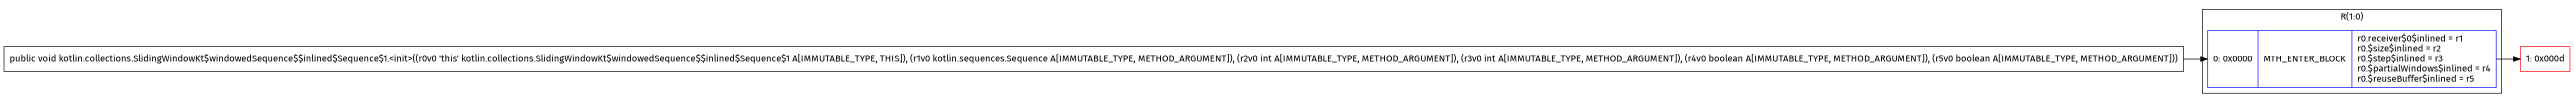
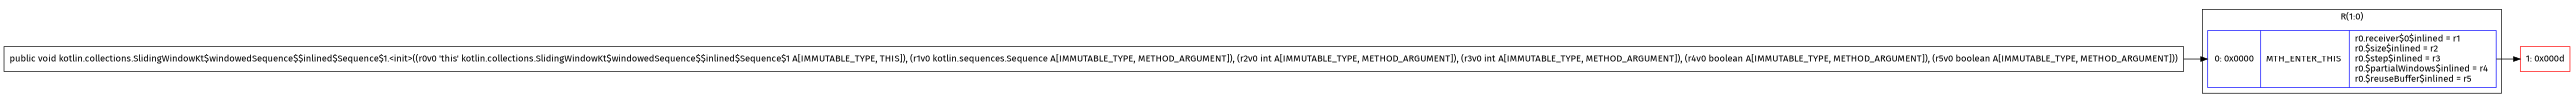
  digraph {
    rankdir=LR
    fontname="Fira Sans"
    node [shape=record fontname="Fira Sans"]
    edge [fontname="Fira Sans"]
-   n1 [color=blue label="{0\:\ 0x0000|MTH_ENTER_BLOCK\l|r0.receiver$0$inlined = r1\lr0.$size$inlined = r2\lr0.$step$inlined = r3\lr0.$partialWindows$inlined = r4\lr0.$reuseBuffer$inlined = r5\l}"]
+   n1 [color=blue label="{0\:\ 0x0000|MTH_ENTER_THIS\l|r0.receiver$0$inlined = r1\lr0.$size$inlined = r2\lr0.$step$inlined = r3\lr0.$partialWindows$inlined = r4\lr0.$reuseBuffer$inlined = r5\l}"]
    n2 [color=red label="{1\:\ 0x000d}"]
    n3 [label="{public void kotlin.collections.SlidingWindowKt$windowedSequence$$inlined$Sequence$1.\<init\>((r0v0 'this' kotlin.collections.SlidingWindowKt$windowedSequence$$inlined$Sequence$1 A[IMMUTABLE_TYPE, THIS]), (r1v0 kotlin.sequences.Sequence A[IMMUTABLE_TYPE, METHOD_ARGUMENT]), (r2v0 int A[IMMUTABLE_TYPE, METHOD_ARGUMENT]), (r3v0 int A[IMMUTABLE_TYPE, METHOD_ARGUMENT]), (r4v0 boolean A[IMMUTABLE_TYPE, METHOD_ARGUMENT]), (r5v0 boolean A[IMMUTABLE_TYPE, METHOD_ARGUMENT])) }"]
    subgraph cluster_1 {
      label="R(1:0)"
      n1
    }
    n1 -> n2
    n3 -> n1
  }
